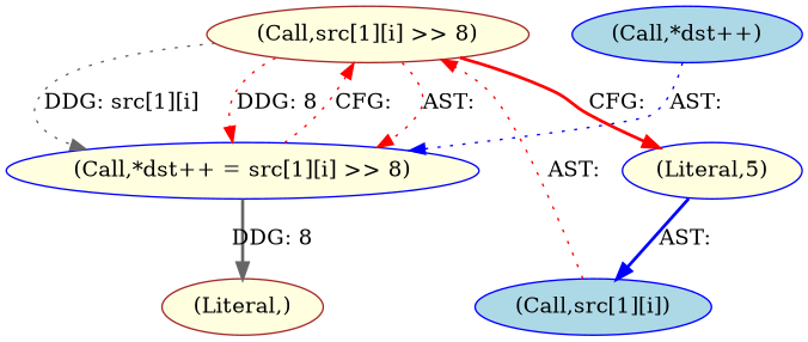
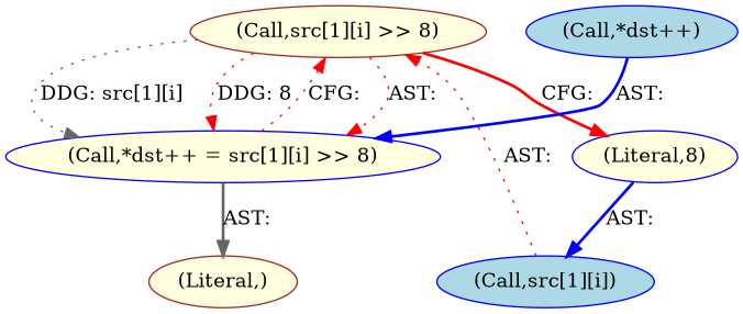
  digraph {
    node [color=blue fillcolor=lightyellow style=filled]
    edge [color=red style=dotted]
    n1 [color=brown label="(Call,src[1][i] >> 8)"]
    n2 [label="(Call,*dst++ = src[1][i] >> 8)"]
-   n3 [label="(Literal,5)"]
+   n3 [label="(Literal,8)"]
    n4 [color=brown label="(Literal,)"]
    n5 [fillcolor=lightblue label="(Call,src[1][i])"]
    n6 [fillcolor=lightblue label="(Call,*dst++)"]
    n1 -> n2 [label="AST: "]
    n1 -> n2 [color=gray40 label="DDG: src[1][i]"]
    n1 -> n2 [label="DDG: 8"]
    n1 -> n3 [label="CFG: " style=bold]
    n2 -> n1 [label="CFG: "]
-   n2 -> n4 [color=gray40 label="DDG: 8" style=bold]
+   n2 -> n4 [color=gray40 label="AST: " style=bold]
    n3 -> n5 [color=blue label="AST: " style=bold]
    n5 -> n1 [label="AST: "]
-   n6 -> n2 [color=blue label="AST: "]
+   n6 -> n2 [color=blue label="AST: " style=bold]
  }
